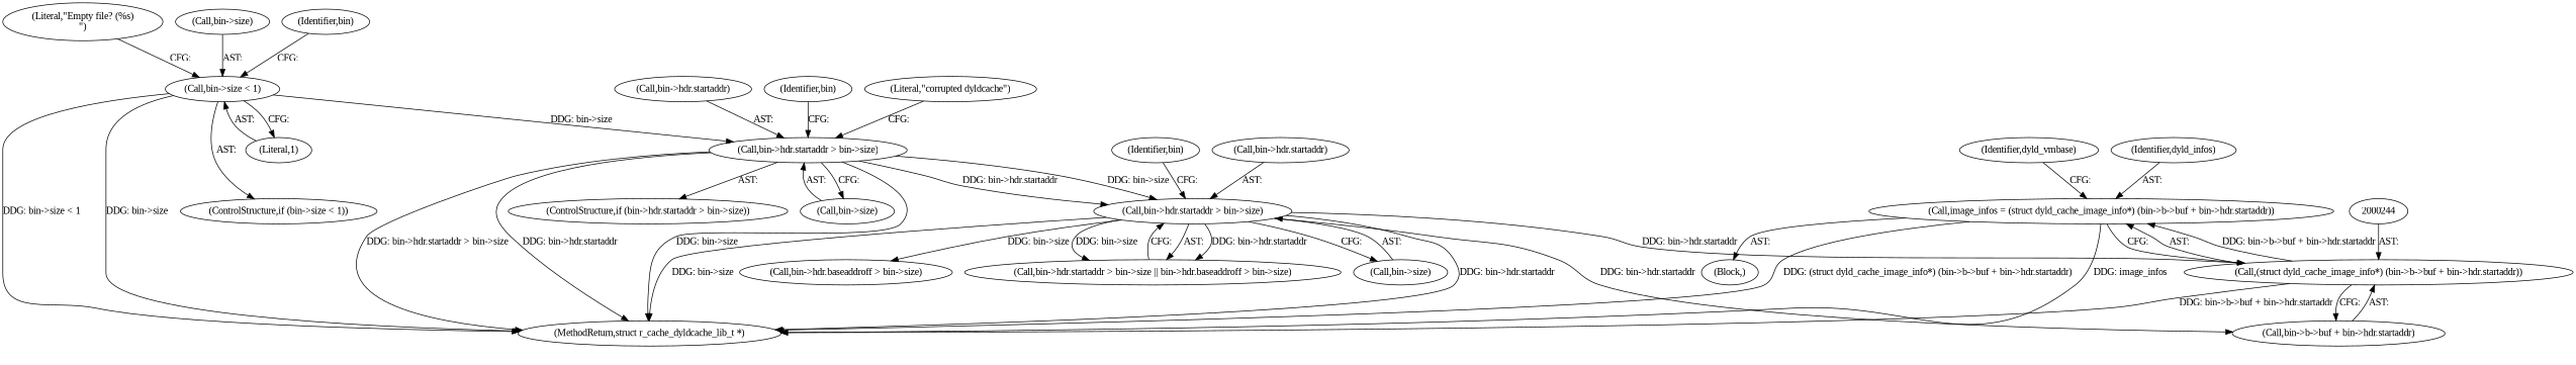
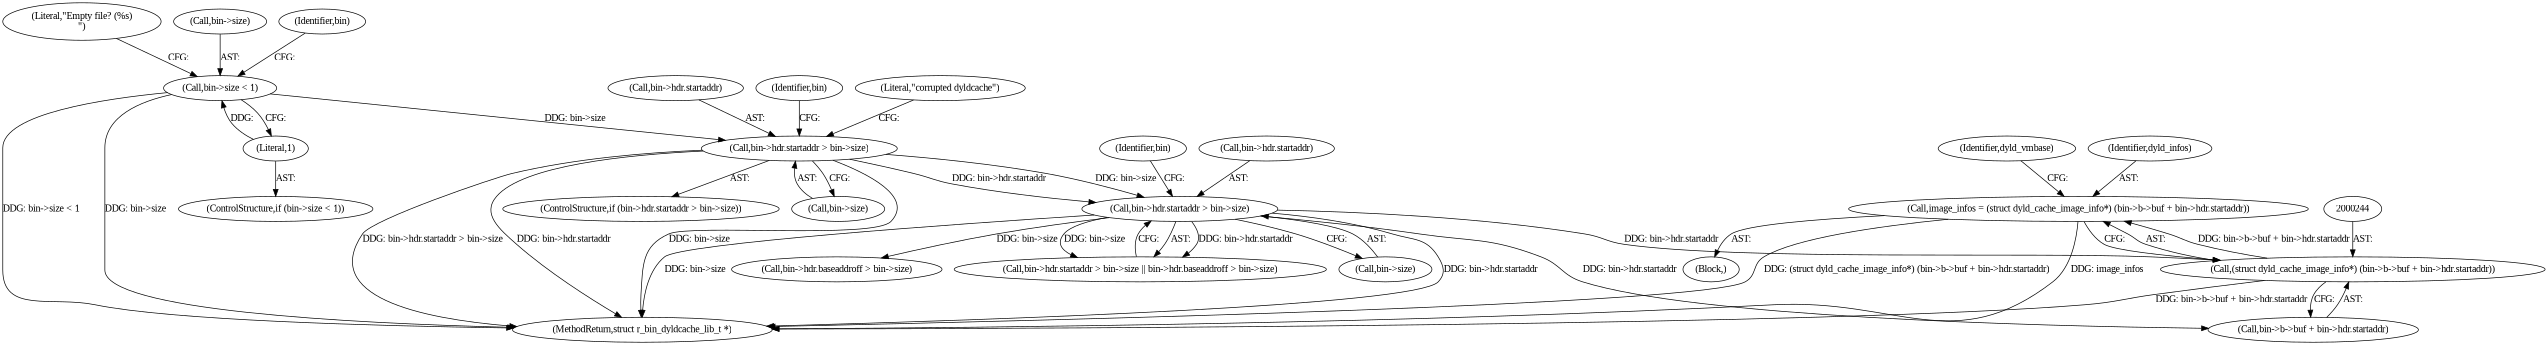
  digraph {
    fontname="Liberation Serif"
    node [fontname="Liberation Serif"]
    edge [fontname="Liberation Serif"]
    n1 [label="(Call,image_infos = (struct dyld_cache_image_info*) (bin->b->buf + bin->hdr.startaddr))"]
    n2 [label="(Call,(struct dyld_cache_image_info*) (bin->b->buf + bin->hdr.startaddr))"]
    n3 [label="(Block,)"]
-   n4 [label="(MethodReturn,struct r_cache_dyldcache_lib_t *)"]
+   n4 [label="(MethodReturn,struct r_bin_dyldcache_lib_t *)"]
    n5 [label="(Call,bin->b->buf + bin->hdr.startaddr)"]
    n6 [label="(Call,bin->hdr.startaddr > bin->size)"]
    n7 [label="(Call,bin->hdr.baseaddroff > bin->size)"]
    n8 [label="(Call,bin->hdr.startaddr > bin->size || bin->hdr.baseaddroff > bin->size)"]
    n9 [label="(Call,bin->size)"]
    n10 [label="(Call,bin->hdr.startaddr > bin->size)"]
    n11 [label="(ControlStructure,if (bin->hdr.startaddr > bin->size))"]
    n12 [label="(Call,bin->size)"]
    n13 [label="(Call,bin->size < 1)"]
    n14 [label="(ControlStructure,if (bin->size < 1))"]
    n15 [label="(Literal,1)"]
    n16 [label="(Call,bin->hdr.startaddr)"]
    n17 [label="(Literal,\"Empty file? (%s)\n\")"]
    n18 [label="(Call,bin->size)"]
    n19 [label="(Identifier,bin)"]
    n20 [label="(Identifier,bin)"]
    n21 [label="(Identifier,dyld_vmbase)"]
    n22 [label="(Call,bin->hdr.startaddr)"]
    n23 [label="(Identifier,dyld_infos)"]
    n24 [label="(Identifier,bin)"]
    n25 [label="(Literal,\"corrupted dyldcache\")"]
    n26 [label=2000244]
    n1 -> n2 [label="CFG: "]
    n1 -> n3 [label="AST: "]
    n1 -> n4 [label="DDG: image_infos"]
    n1 -> n4 [label="DDG: (struct dyld_cache_image_info*) (bin->b->buf + bin->hdr.startaddr)"]
    n2 -> n1 [label="AST: "]
    n2 -> n1 [label="DDG: bin->b->buf + bin->hdr.startaddr"]
    n2 -> n4 [label="DDG: bin->b->buf + bin->hdr.startaddr"]
    n2 -> n5 [label="CFG: "]
    n5 -> n2 [label="AST: "]
    n6 -> n2 [label="DDG: bin->hdr.startaddr"]
    n6 -> n4 [label="DDG: bin->hdr.startaddr"]
    n6 -> n4 [label="DDG: bin->size"]
    n6 -> n5 [label="DDG: bin->hdr.startaddr"]
    n6 -> n7 [label="DDG: bin->size"]
    n6 -> n8 [label="AST: "]
    n6 -> n8 [label="DDG: bin->hdr.startaddr"]
    n6 -> n8 [label="DDG: bin->size"]
    n6 -> n9 [label="CFG: "]
    n8 -> n6 [label="CFG: "]
    n9 -> n6 [label="AST: "]
    n10 -> n4 [label="DDG: bin->hdr.startaddr"]
    n10 -> n4 [label="DDG: bin->size"]
    n10 -> n4 [label="DDG: bin->hdr.startaddr > bin->size"]
    n10 -> n6 [label="DDG: bin->hdr.startaddr"]
    n10 -> n6 [label="DDG: bin->size"]
    n10 -> n11 [label="AST: "]
    n10 -> n12 [label="CFG: "]
    n12 -> n10 [label="AST: "]
    n13 -> n4 [label="DDG: bin->size < 1"]
    n13 -> n4 [label="DDG: bin->size"]
    n13 -> n10 [label="DDG: bin->size"]
-   n13 -> n14 [label="AST: "]
+   n15 -> n14 [label="AST: "]
    n13 -> n15 [label="CFG: "]
-   n15 -> n13 [label="AST: "]
+   n15 -> n13 [label="DDG: "]
    n16 -> n10 [label="AST: "]
    n17 -> n13 [label="CFG: "]
    n18 -> n13 [label="AST: "]
    n19 -> n6 [label="CFG: "]
    n20 -> n10 [label="CFG: "]
    n21 -> n1 [label="CFG: "]
    n22 -> n6 [label="AST: "]
    n23 -> n1 [label="AST: "]
    n24 -> n13 [label="CFG: "]
    n25 -> n10 [label="CFG: "]
    n26 -> n2 [label="AST: "]
  }
